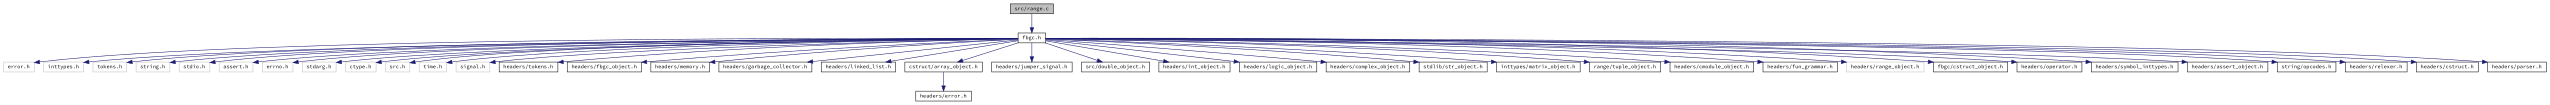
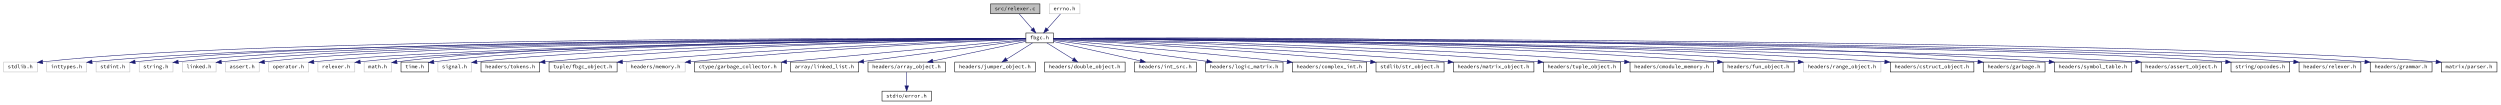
  digraph {
    fontname="Source Code Pro"
    node [color=black fillcolor=white fontname="Source Code Pro" fontsize=10 shape=record style=filled]
    edge [color=midnightblue fontname="Source Code Pro" fontsize=10 labelfontname=Helvetica labelfontsize=10 style=solid]
-   n1 [fillcolor=grey75 fontcolor=black height=0.2 label="src/range.c" width=0.4]
+   n1 [fillcolor=grey75 fontcolor=black height=0.2 label="src/relexer.c" width=0.4]
    n2 [height=0.2 label="fbgc.h" width=0.4]
-   n3 [color=grey75 height=0.2 label="error.h" width=0.4]
+   n3 [color=grey75 height=0.2 label="stdlib.h" width=0.4]
    n4 [color=grey75 height=0.2 label="inttypes.h" width=0.4]
-   n5 [color=grey75 height=0.2 label="tokens.h" width=0.4]
+   n5 [color=grey75 height=0.2 label="stdint.h" width=0.4]
    n6 [color=grey75 height=0.2 label="string.h" width=0.4]
-   n7 [color=grey75 height=0.2 label="stdio.h" width=0.4]
+   n7 [color=grey75 height=0.2 label="linked.h" width=0.4]
    n8 [color=grey75 height=0.2 label="assert.h" width=0.4]
    n9 [color=grey75 height=0.2 label="errno.h" width=0.4]
-   n10 [color=grey75 height=0.2 label="stdarg.h" width=0.4]
-   n11 [color=grey75 height=0.2 label="ctype.h" width=0.4]
-   n12 [color=grey75 height=0.2 label="src.h" width=0.4]
-   n13 [color=grey75 height=0.2 label="time.h" width=0.4]
+   n10 [color=grey75 height=0.2 label="operator.h" width=0.4]
+   n11 [color=grey75 height=0.2 label="relexer.h" width=0.4]
+   n12 [color=grey75 height=0.2 label="math.h" width=0.4]
+   n13 [height=0.2 label="time.h" width=0.4]
    n14 [color=grey75 height=0.2 label="signal.h" width=0.4]
    n15 [height=0.2 label="headers/tokens.h" width=0.4]
-   n16 [height=0.2 label="headers/fbgc_object.h" width=0.4]
-   n17 [height=0.2 label="headers/memory.h" width=0.4]
-   n18 [height=0.2 label="headers/garbage_collector.h" width=0.4]
-   n19 [height=0.2 label="headers/linked_list.h" width=0.4]
-   n20 [height=0.2 label="cstruct/array_object.h" width=0.4]
-   n21 [height=0.2 label="headers/jumper_signal.h" width=0.4]
-   n22 [height=0.2 label="src/double_object.h" width=0.4]
-   n23 [height=0.2 label="headers/int_object.h" width=0.4]
-   n24 [height=0.2 label="headers/logic_object.h" width=0.4]
-   n25 [height=0.2 label="headers/complex_object.h" width=0.4]
+   n16 [height=0.2 label="tuple/fbgc_object.h" width=0.4]
+   n17 [color=grey75 height=0.2 label="headers/memory.h" width=0.4]
+   n18 [height=0.2 label="ctype/garbage_collector.h" width=0.4]
+   n19 [height=0.2 label="array/linked_list.h" width=0.4]
+   n20 [height=0.2 label="headers/array_object.h" width=0.4]
+   n21 [height=0.2 label="headers/jumper_object.h" width=0.4]
+   n22 [height=0.2 label="headers/double_object.h" width=0.4]
+   n23 [height=0.2 label="headers/int_src.h" width=0.4]
+   n24 [height=0.2 label="headers/logic_matrix.h" width=0.4]
+   n25 [height=0.2 label="headers/complex_int.h" width=0.4]
    n26 [height=0.2 label="stdlib/str_object.h" width=0.4]
-   n27 [height=0.2 label="inttypes/matrix_object.h" width=0.4]
-   n28 [height=0.2 label="range/tuple_object.h" width=0.4]
-   n29 [height=0.2 label="headers/cmodule_object.h" width=0.4]
-   n30 [height=0.2 label="headers/fun_grammar.h" width=0.4]
+   n27 [height=0.2 label="headers/matrix_object.h" width=0.4]
+   n28 [height=0.2 label="headers/tuple_object.h" width=0.4]
+   n29 [height=0.2 label="headers/cmodule_memory.h" width=0.4]
+   n30 [height=0.2 label="headers/fun_object.h" width=0.4]
    n31 [color=grey75 height=0.2 label="headers/range_object.h" width=0.4]
-   n32 [height=0.2 label="fbgc/cstruct_object.h" width=0.4]
-   n33 [height=0.2 label="headers/operator.h" width=0.4]
-   n34 [height=0.2 label="headers/symbol_inttypes.h" width=0.4]
+   n32 [height=0.2 label="headers/cstruct_object.h" width=0.4]
+   n33 [height=0.2 label="headers/garbage.h" width=0.4]
+   n34 [height=0.2 label="headers/symbol_table.h" width=0.4]
    n35 [height=0.2 label="headers/assert_object.h" width=0.4]
    n36 [height=0.2 label="string/opcodes.h" width=0.4]
    n37 [height=0.2 label="headers/relexer.h" width=0.4]
-   n38 [height=0.2 label="headers/cstruct.h" width=0.4]
-   n39 [height=0.2 label="headers/parser.h" width=0.4]
-   n40 [height=0.2 label="headers/error.h" width=0.4]
+   n38 [height=0.2 label="headers/grammar.h" width=0.4]
+   n39 [height=0.2 label="matrix/parser.h" width=0.4]
+   n40 [height=0.2 label="stdio/error.h" width=0.4]
    n1 -> n2
    n2 -> n3
    n2 -> n4
    n2 -> n5
    n2 -> n6
    n2 -> n7
    n2 -> n8
-   n2 -> n9
+   n9 -> n2
    n2 -> n10
    n2 -> n11
    n2 -> n12
    n2 -> n13
    n2 -> n14
    n2 -> n15
    n2 -> n16
    n2 -> n17
    n2 -> n18
    n2 -> n19
    n2 -> n20
    n2 -> n21
    n2 -> n22
    n2 -> n23
    n2 -> n24
    n2 -> n25
    n2 -> n26
    n2 -> n27
    n2 -> n28
    n2 -> n29
    n2 -> n30
    n2 -> n31
    n2 -> n32
    n2 -> n33
    n2 -> n34
    n2 -> n35
    n2 -> n36
    n2 -> n37
    n2 -> n38
    n2 -> n39
    n20 -> n40
  }
